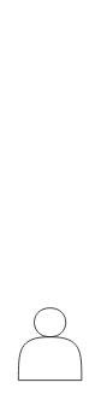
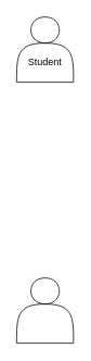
  <mxCell id="0" />
  <mxCell id="1" parent="0" />
+ <mxCell id="2" value="&lt;br&gt;&lt;br&gt;Student" style="shape=actor;whiteSpace=wrap;html=1;" vertex="1" parent="1"><mxGeometry x="20" y="20" width="70" height="80" as="geometry" /></mxCell>
  <mxCell id="3" value="" style="shape=actor;whiteSpace=wrap;html=1;" vertex="1" parent="1"><mxGeometry x="20" y="340" width="70" height="80" as="geometry" /></mxCell>
